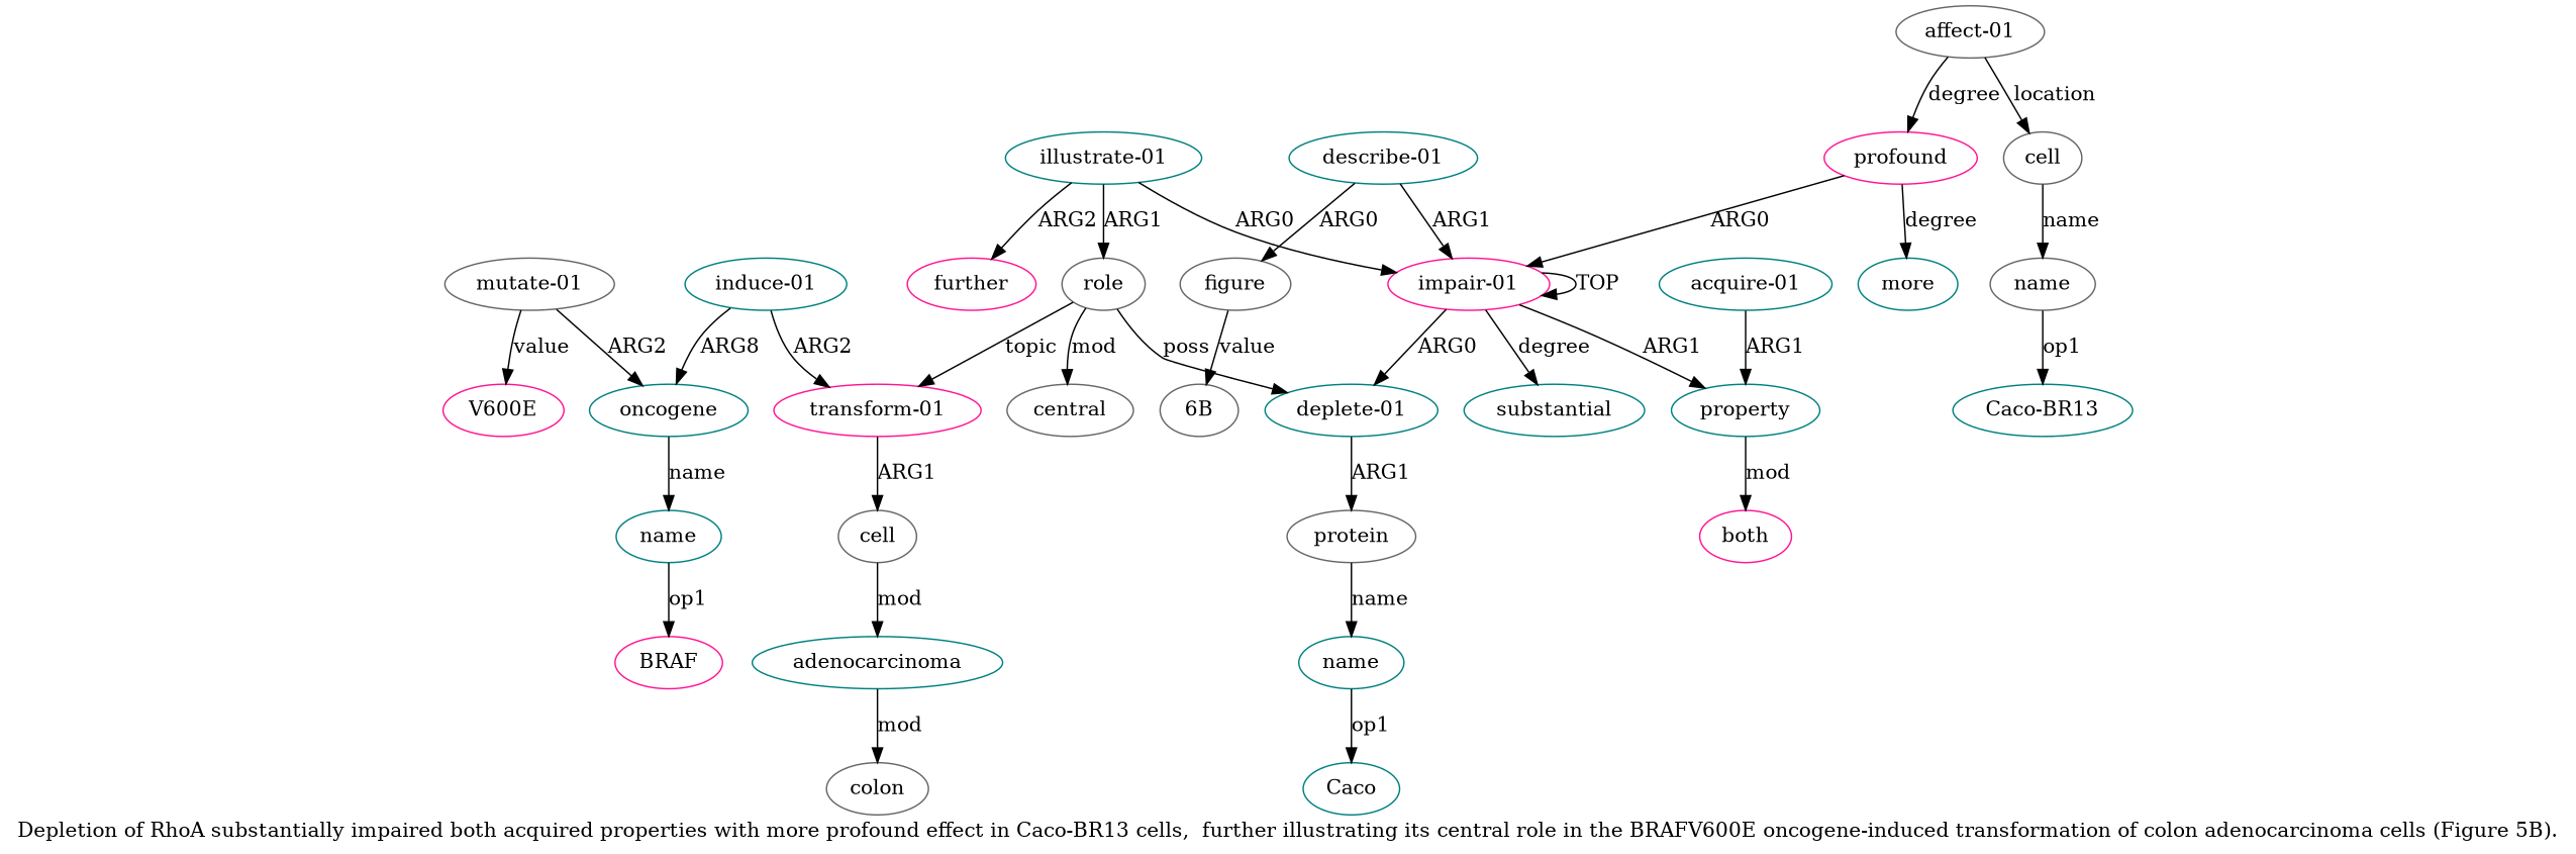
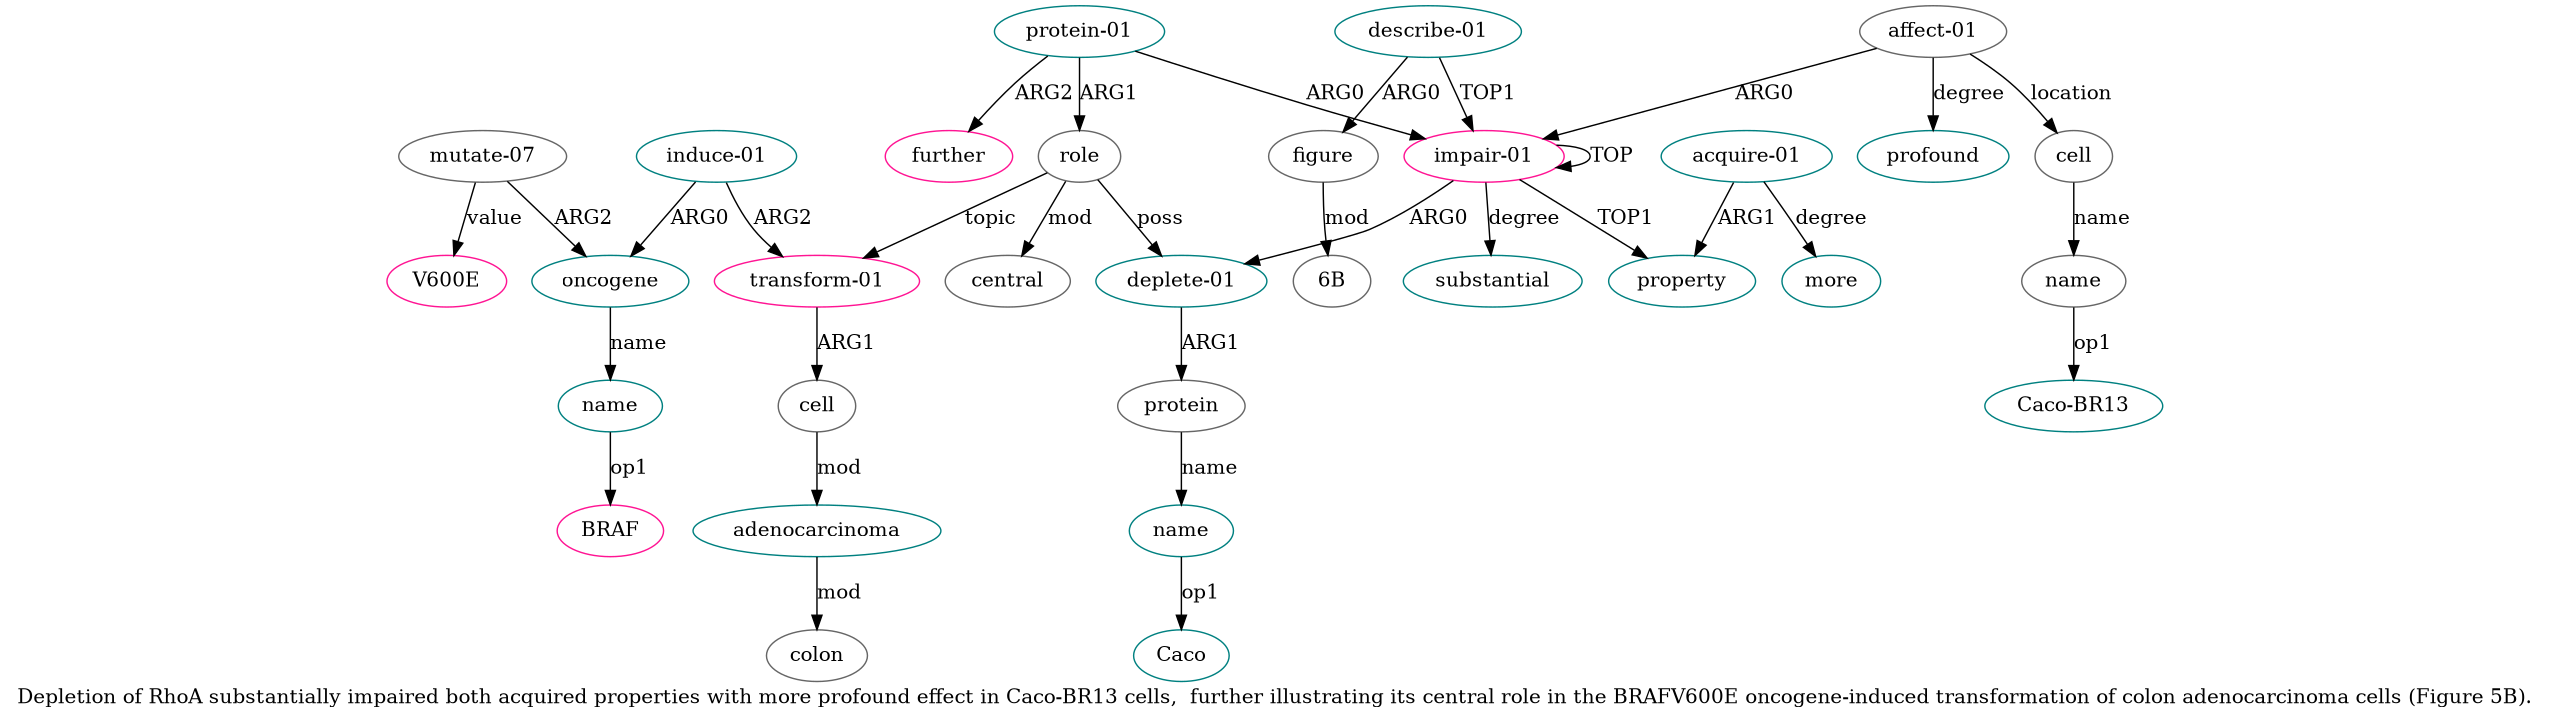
  digraph {
    label="Depletion of RhoA substantially impaired both acquired properties with more profound effect in Caco-BR13 cells,  further illustrating its central role in the BRAFV600E oncogene-induced transformation of colon adenocarcinoma cells (Figure 5B)."
    node [color=teal gold_ind=-1 gold_label=name test_ind=-1 test_label=name]
    edge [color=black gold_label=ARG1 test_label=ARG1]
    n1 [gold_ind=20 gold_label=oncogene label=oncogene test_ind=20 test_label=oncogene]
    n2 [gold_ind=21 label=name test_ind=21]
    n3 [color=deeppink gold_label=BRAF label=BRAF test_label=BRAF]
-   n4 [color=gray40 gold_ind=22 gold_label="mutate-01" label="mutate-01" test_ind=22 test_label="mutate-01"]
+   n4 [color=gray40 gold_ind=22 gold_label="mutate-01" label="mutate-07" test_ind=22 test_label="mutate-01"]
    n5 [color=deeppink gold_label=V600E label=V600E test_label=V600E]
    n6 [color=gray40 gold_ind=23 gold_label=central label=central test_ind=23 test_label=central]
    n7 [color=deeppink gold_ind=24 gold_label=further label=further test_ind=24 test_label=further]
    n8 [gold_ind=25 gold_label="describe-01" label="describe-01" test_ind=25 test_label="describe-01"]
    n9 [color=gray40 gold_ind=26 gold_label=figure label=figure test_ind=26 test_label=figure]
    n10 [color=deeppink gold_ind=0 gold_label="impair-01" label="impair-01" test_ind=0 test_label="impair-01"]
    n11 [color=gray40 gold_label="5B" label="6B" test_label="5B"]
    n12 [gold_ind=1 gold_label="deplete-01" label="deplete-01" test_ind=1 test_label="deplete-01"]
    n13 [gold_ind=4 gold_label=property label=property test_ind=4 test_label=property]
    n14 [gold_ind=7 gold_label=substantial label=substantial test_ind=7 test_label=substantial]
    n15 [color=gray40 gold_ind=2 gold_label=protein label=protein test_ind=2 test_label=protein]
-   n16 [color=deeppink gold_ind=6 gold_label=both label=both test_ind=6 test_label=both]
    n17 [color=deeppink gold_ind=15 gold_label="transform-01" label="transform-01" test_ind=15 test_label="transform-01"]
    n18 [color=gray40 gold_ind=16 gold_label=cell label=cell test_ind=16 test_label=cell]
    n19 [gold_ind=17 gold_label=adenocarcinoma label=adenocarcinoma test_ind=17 test_label=adenocarcinoma]
    n20 [color=gray40 gold_ind=18 gold_label=colon label=colon test_ind=18 test_label=colon]
    n21 [color=gray40 gold_ind=14 gold_label=role label=role test_ind=14 test_label=role]
    n22 [gold_ind=3 label=name test_ind=3]
    n23 [color=gray40 gold_ind=11 gold_label=cell label=cell test_ind=11 test_label=cell]
    n24 [color=gray40 gold_ind=12 label=name test_ind=12]
    n25 [gold_label="Caco-BR13" label="Caco-BR13" test_label="Caco-BR13"]
    n26 [gold_ind=10 gold_label=more label=more test_ind=10 test_label=more]
-   n27 [gold_ind=13 gold_label="illustrate-01" label="illustrate-01" test_ind=13 test_label="illustrate-01"]
+   n27 [gold_ind=13 gold_label="illustrate-01" label="protein-01" test_ind=13 test_label="illustrate-01"]
    n28 [gold_label=RhoA label=Caco test_label=RhoA]
    n29 [gold_ind=19 gold_label="induce-01" label="induce-01" test_ind=19 test_label="induce-01"]
    n30 [gold_ind=5 gold_label="acquire-01" label="acquire-01" test_ind=5 test_label="acquire-01"]
-   n31 [color=deeppink gold_ind=9 gold_label=profound label=profound test_ind=9 test_label=profound]
+   n31 [gold_ind=9 gold_label=profound label=profound test_ind=9 test_label=profound]
    n32 [color=gray40 gold_ind=8 gold_label="affect-01" label="affect-01" test_ind=8 test_label="affect-01"]
    n1 -> n2 [gold_label=name label=name test_label=name]
    n2 -> n3 [gold_label=op1 label=op1 test_label=op1]
    n4 -> n1 [gold_label=ARG2 label=ARG2 test_label=ARG2]
    n4 -> n5 [gold_label=value label=value test_label=value]
    n8 -> n9 [gold_label=ARG0 label=ARG0 test_label=ARG0]
-   n8 -> n10 [label=ARG1]
-   n9 -> n11 [gold_label=mod label=value test_label=mod]
+   n8 -> n10 [label=TOP1]
+   n9 -> n11 [gold_label=mod label=mod test_label=mod]
    n10 -> n10 [gold_label=TOP label=TOP test_label=TOP]
    n10 -> n12 [gold_label=ARG0 label=ARG0 test_label=ARG0]
-   n10 -> n13 [label=ARG1]
+   n10 -> n13 [label=TOP1]
    n10 -> n14 [gold_label=degree label=degree test_label=degree]
    n12 -> n15 [label=ARG1]
-   n13 -> n16 [gold_label=mod label=mod test_label=mod]
    n15 -> n22 [gold_label=name label=name test_label=name]
    n17 -> n18 [label=ARG1]
    n18 -> n19 [gold_label=mod label=mod test_label=mod]
    n19 -> n20 [gold_label=mod label=mod test_label=mod]
    n21 -> n6 [gold_label=mod label=mod test_label=mod]
    n21 -> n12 [gold_label=poss label=poss test_label=poss]
    n21 -> n17 [gold_label=topic label=topic test_label=topic]
    n22 -> n28 [gold_label=op1 label=op1 test_label=op1]
    n23 -> n24 [gold_label=name label=name test_label=name]
    n24 -> n25 [gold_label=op1 label=op1 test_label=op1]
    n27 -> n7 [gold_label=mod label=ARG2 test_label=mod]
    n27 -> n10 [gold_label=ARG0 label=ARG0 test_label=ARG0]
    n27 -> n21 [label=ARG1]
-   n29 -> n1 [gold_label=ARG0 label=ARG8 test_label=ARG0]
+   n29 -> n1 [gold_label=ARG0 label=ARG0 test_label=ARG0]
    n29 -> n17 [gold_label=ARG2 label=ARG2 test_label=ARG2]
    n30 -> n13 [label=ARG1]
-   n31 -> n26 [gold_label=degree label=degree test_label=degree]
-   n31 -> n10 [gold_label=ARG0 label=ARG0 test_label=ARG0]
+   n30 -> n26 [gold_label=degree label=degree test_label=degree]
+   n32 -> n10 [gold_label=ARG0 label=ARG0 test_label=ARG0]
    n32 -> n23 [gold_label=location label=location test_label=location]
    n32 -> n31 [gold_label=degree label=degree test_label=degree]
  }
